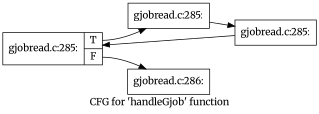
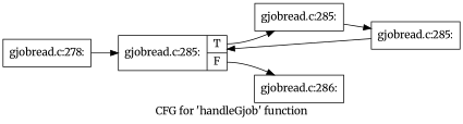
  digraph {
    label="CFG for 'handleGjob' function"
    rankdir=LR
    fontname=Merriweather
    node [shape=record fontname=Merriweather]
    edge [fontname=Merriweather]
+   n1 [label="{gjobread.c:278:}"]
    n2 [label="{gjobread.c:285:|{<s0>T|<s1>F}}"]
    n3 [label="{gjobread.c:285:}"]
    n4 [label="{gjobread.c:286:}"]
    n5 [label="{gjobread.c:285:}"]
+   n1 -> n2
    n2 -> n3 [tailport=s0]
    n2 -> n4 [tailport=s1]
    n3 -> n5
    n5 -> n2
  }
